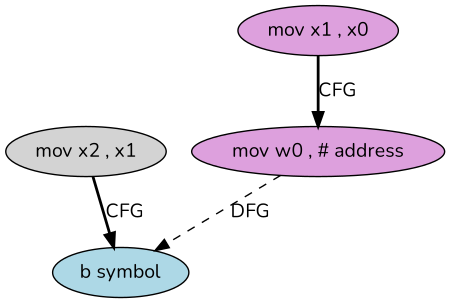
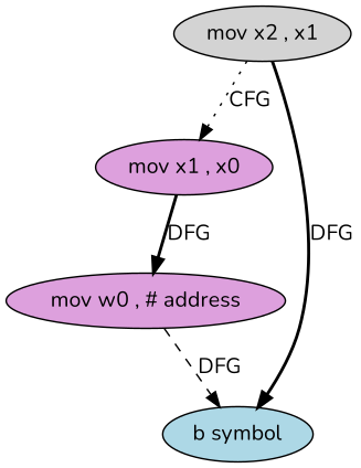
  digraph {
    fontname=Nunito
    node [fillcolor=plum fontname=Nunito style=filled]
    edge [fontname=Nunito style=bold]
    n1 [fillcolor=lightgrey label="mov x2 , x1"]
    n2 [label="mov x1 , x0"]
    n3 [fillcolor=lightblue label="b symbol"]
    n4 [label="mov w0 , # address"]
-   n1 -> n3 [label=CFG]
-   n2 -> n4 [label=CFG]
+   n1 -> n2 [label=CFG style=dotted]
+   n1 -> n3 [label=DFG]
+   n2 -> n4 [label=DFG]
    n4 -> n3 [label=DFG style=dashed]
  }
